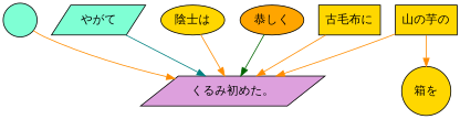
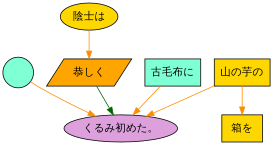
  digraph {
    fontname="DejaVu Sans"
    node [fillcolor=gold fontname="DejaVu Sans" shape=circle style=filled]
    edge [color=darkorange fontname="DejaVu Sans"]
    n1 [fillcolor=aquamarine label="　"]
-   n2 [fillcolor=plum label="くるみ初めた。" shape=parallelogram]
-   n3 [fillcolor=aquamarine label="やがて" shape=parallelogram]
+   n2 [fillcolor=plum label="くるみ初めた。" shape=ellipse]
    n4 [label="陰士は" shape=ellipse]
    n5 [label="山の芋の" shape=box]
-   n6 [label="箱を"]
-   n7 [fillcolor=orange label="恭しく" shape=ellipse]
-   n8 [label="古毛布に" shape=box]
+   n6 [label="箱を" shape=box]
+   n7 [fillcolor=orange label="恭しく" shape=parallelogram]
+   n8 [fillcolor=aquamarine label="古毛布に" shape=box]
    n1 -> n2
-   n3 -> n2 [color=teal]
-   n4 -> n2
+   n4 -> n7
    n5 -> n2
    n5 -> n6
    n7 -> n2 [color=darkgreen]
    n8 -> n2
  }
